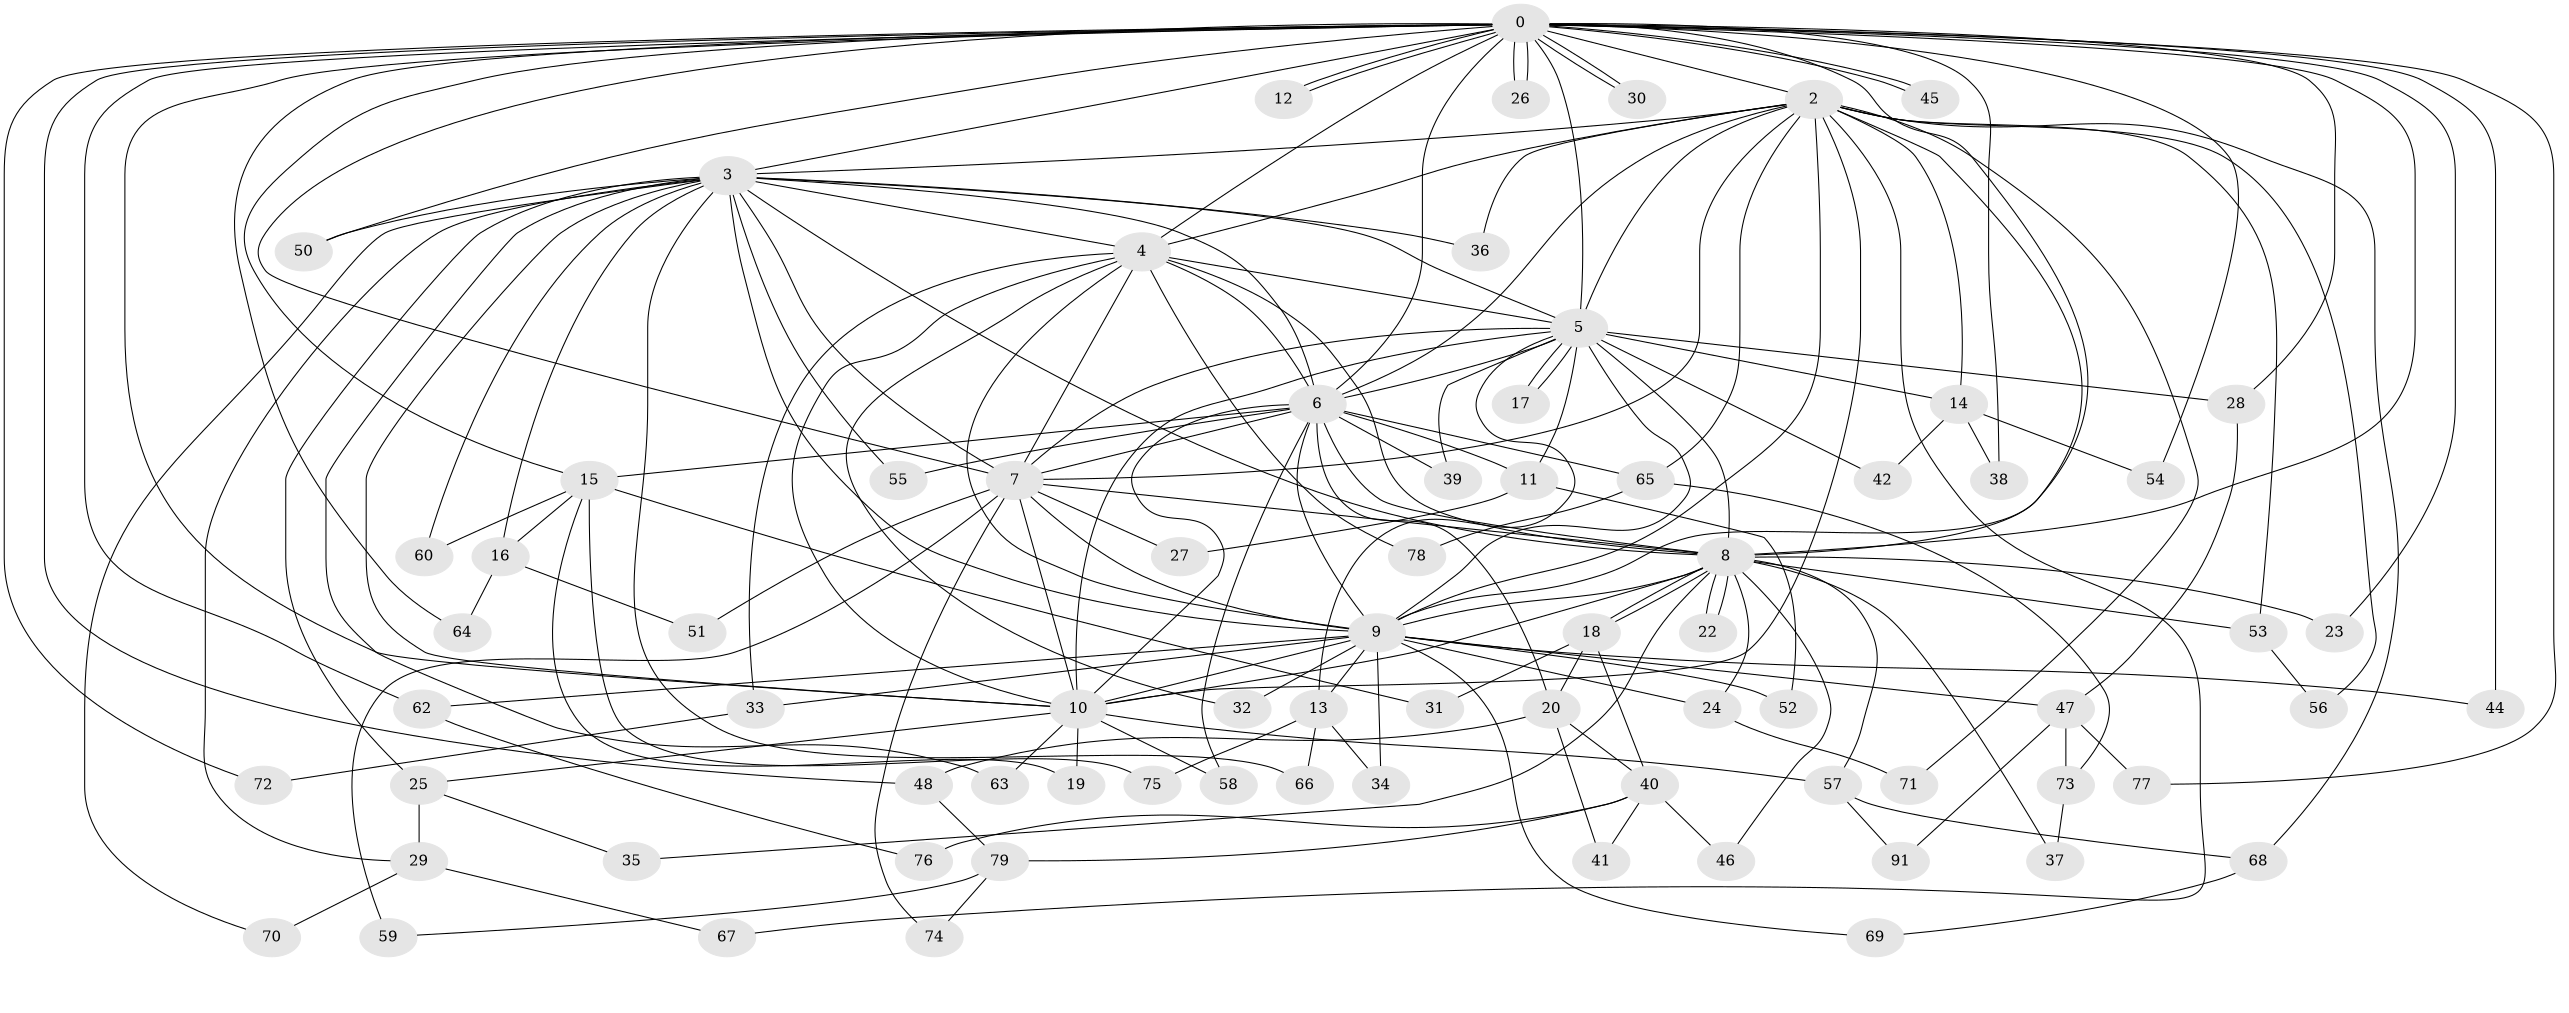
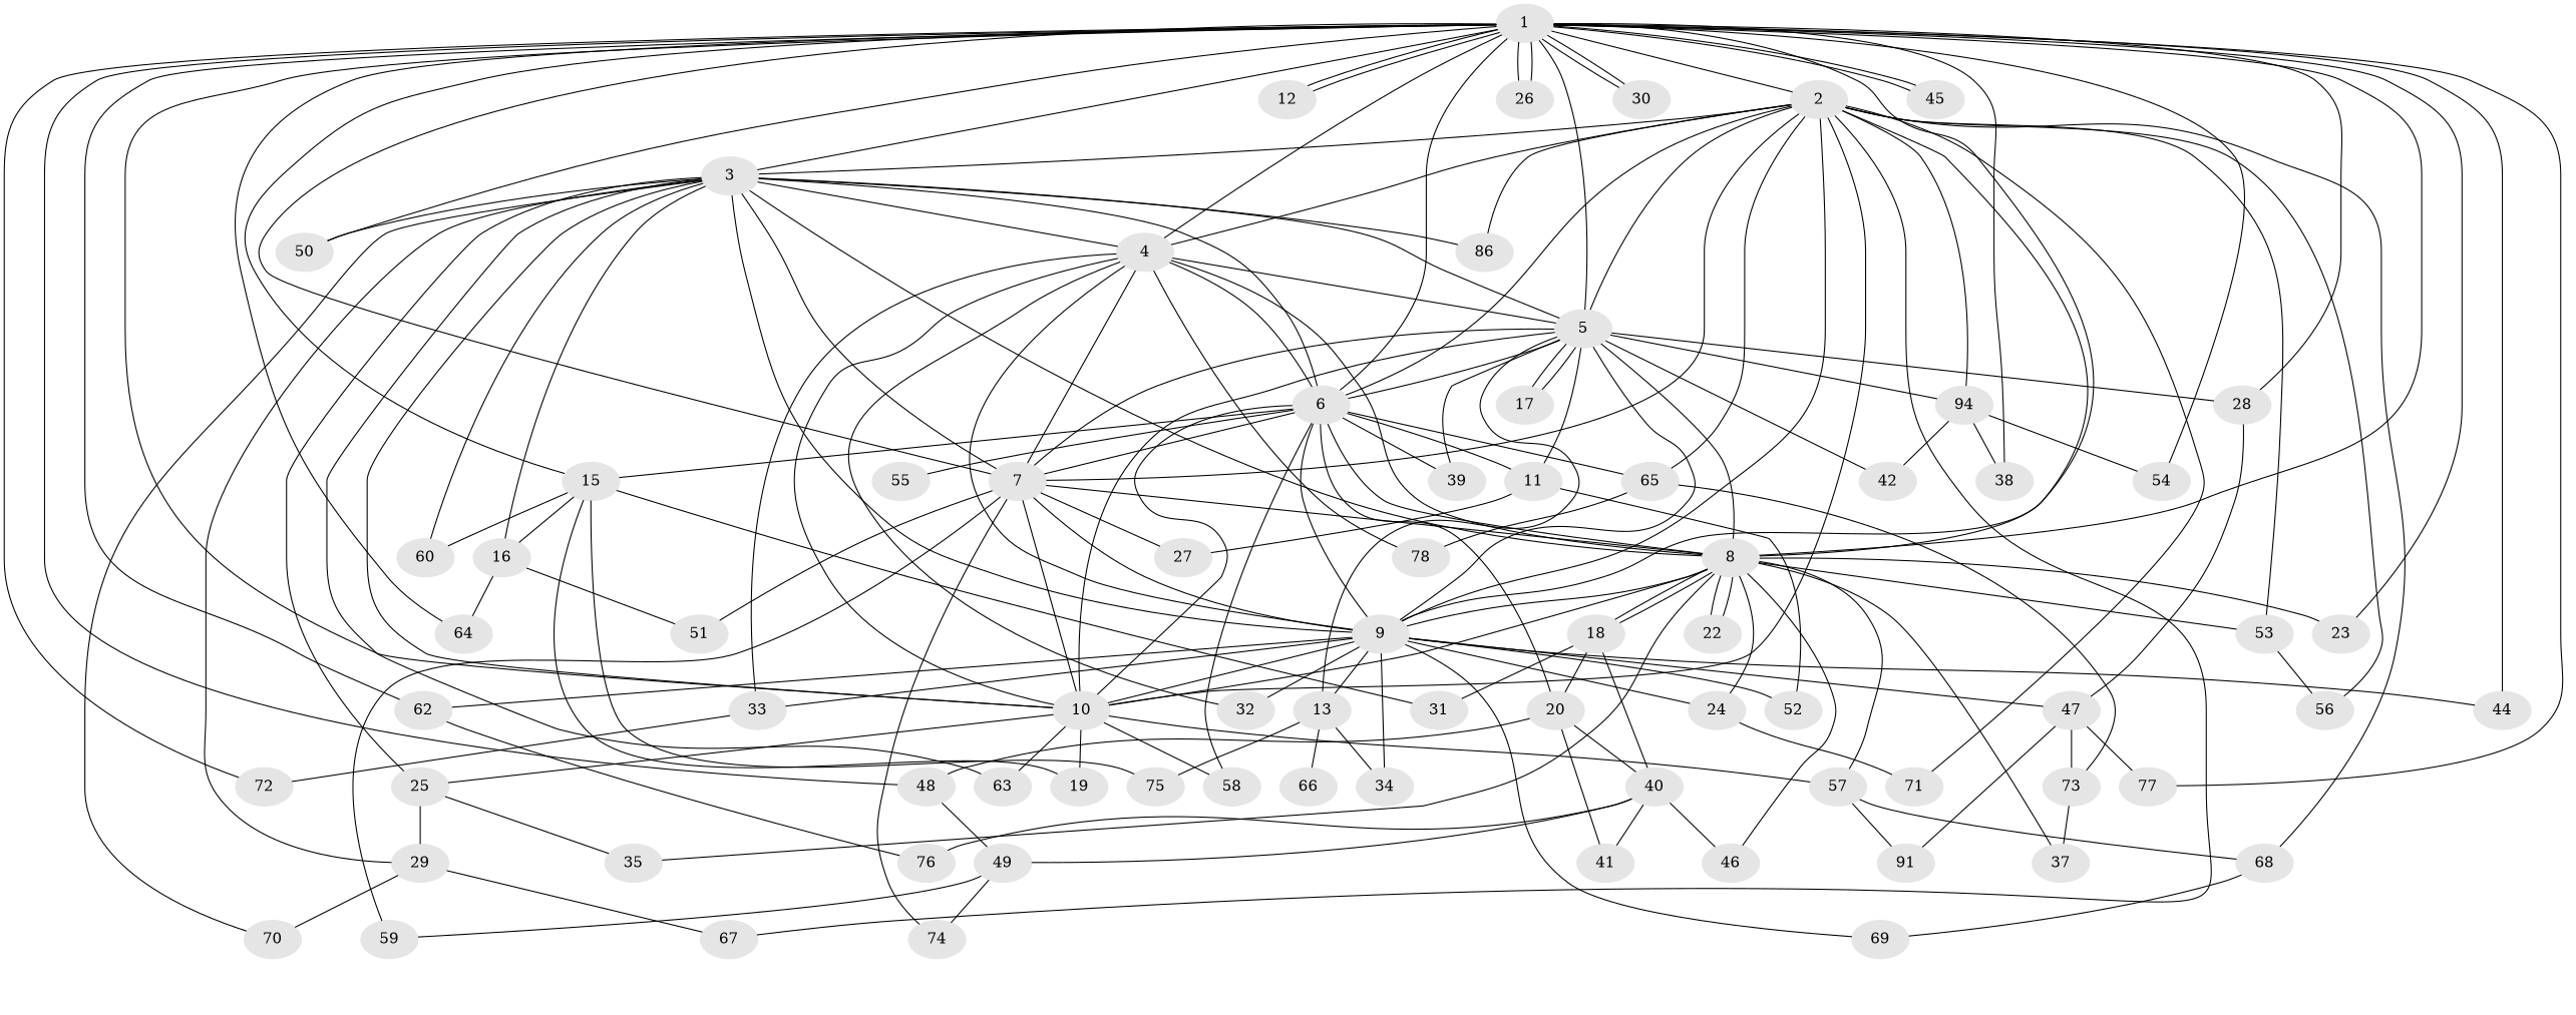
  graph {
    node [color=gray90 style=filled]
-   1 [label=0]
+   1
    2
    3
    4
    5
    6
    7
    8
    9
    10
    12
    15
    23
    26
    28
    30
    38
    44
    45
    48
    50
    54
    62
    64
    72
    77
-   14
-   36
+   14 [label=94]
+   36 [label=86]
    53
    56
    65
    67
    68
    71
    16
    25
    29
    55
    60
    63
    66
    70
    32
    33
    78
    11
    13
    17
    39
    42
    20
    58
    27
    51
    59
    74
    18
    22
    24
    35
    37
    46
    57
    34
    47
    52
    69
    19
    75
    31
-   49 [label=79]
+   49
    76
    73
    40
    41
    n76 [label=91]
    1 -- 2
    1 -- 3
    1 -- 4
    1 -- 5
    1 -- 6
    1 -- 7
    1 -- 8
    1 -- 9
    1 -- 10
    1 -- 12
    1 -- 12
    1 -- 15
    1 -- 23
    1 -- 26
    1 -- 26
    1 -- 28
    1 -- 30
    1 -- 30
    1 -- 38
    1 -- 44
    1 -- 45
    1 -- 45
    1 -- 48
    1 -- 50
    1 -- 54
    1 -- 62
    1 -- 64
    1 -- 72
    1 -- 77
    2 -- 3
    2 -- 4
    2 -- 5
    2 -- 6
    2 -- 7
    2 -- 8
    2 -- 9
    2 -- 10
    2 -- 14
    2 -- 36
    2 -- 53
    2 -- 56
    2 -- 65
    2 -- 67
    2 -- 68
    2 -- 71
    3 -- 4
    3 -- 5
    3 -- 6
    3 -- 7
    3 -- 8
    3 -- 9
    3 -- 10
    3 -- 50
    3 -- 36
    3 -- 16
    3 -- 25
    3 -- 29
-   3 -- 55
    3 -- 60
    3 -- 63
-   3 -- 66
    3 -- 70
    4 -- 5
    4 -- 6
    4 -- 7
    4 -- 8
    4 -- 9
    4 -- 10
    4 -- 32
    4 -- 33
    4 -- 78
    5 -- 6
    5 -- 7
    5 -- 8
    5 -- 9
    5 -- 10
    5 -- 28
    5 -- 14
    5 -- 11
    5 -- 13
    5 -- 17
    5 -- 17
    5 -- 39
    5 -- 42
    6 -- 7
    6 -- 8
    6 -- 9
    6 -- 10
    6 -- 15
    6 -- 65
    6 -- 55
    6 -- 11
    6 -- 39
    6 -- 20
    6 -- 58
    7 -- 8
    7 -- 9
    7 -- 10
    7 -- 27
    7 -- 51
    7 -- 59
    7 -- 74
    8 -- 9
    8 -- 10
    8 -- 23
    8 -- 53
    8 -- 18
    8 -- 18
    8 -- 22
    8 -- 22
    8 -- 24
    8 -- 35
    8 -- 37
    8 -- 46
    8 -- 57
    9 -- 10
    9 -- 44
    9 -- 62
    9 -- 32
    9 -- 33
    9 -- 13
    9 -- 24
    9 -- 34
    9 -- 47
    9 -- 52
    9 -- 69
    10 -- 25
    10 -- 63
    10 -- 58
    10 -- 57
    10 -- 19
    15 -- 16
    15 -- 60
    15 -- 19
    15 -- 75
    15 -- 31
    28 -- 47
    48 -- 49
    62 -- 76
    14 -- 38
    14 -- 54
    14 -- 42
    53 -- 56
    65 -- 78
    65 -- 73
    68 -- 69
    16 -- 64
    16 -- 51
    25 -- 29
    25 -- 35
    29 -- 67
    29 -- 70
    33 -- 72
    11 -- 27
    11 -- 52
    13 -- 66
    13 -- 34
    13 -- 75
    20 -- 48
    20 -- 40
    20 -- 41
    18 -- 20
    18 -- 31
    18 -- 40
    24 -- 71
    57 -- 68
    57 -- n76
    47 -- 77
    47 -- 73
    47 -- n76
    49 -- 59
    49 -- 74
    73 -- 37
    40 -- 46
    40 -- 49
    40 -- 76
    40 -- 41
  }
